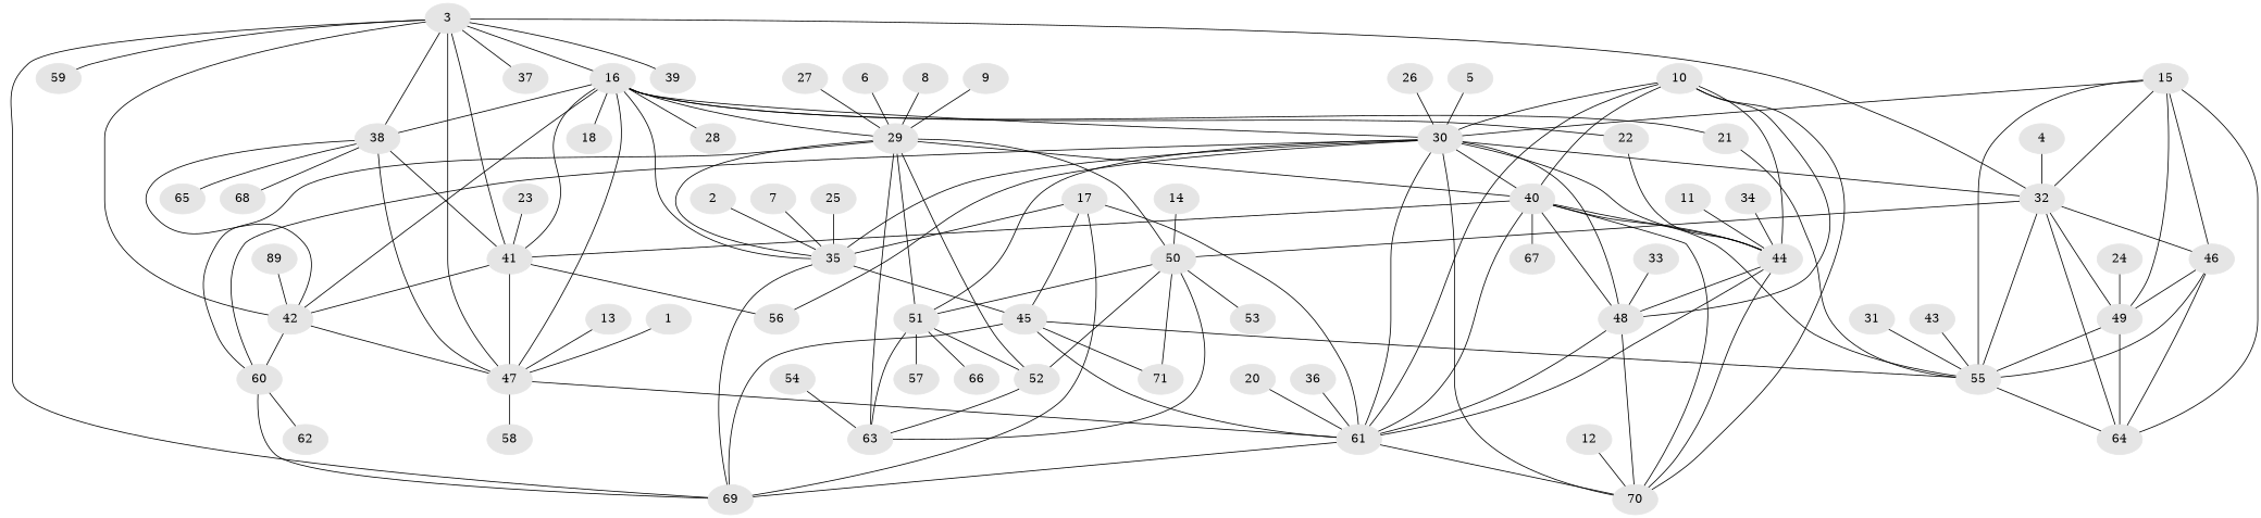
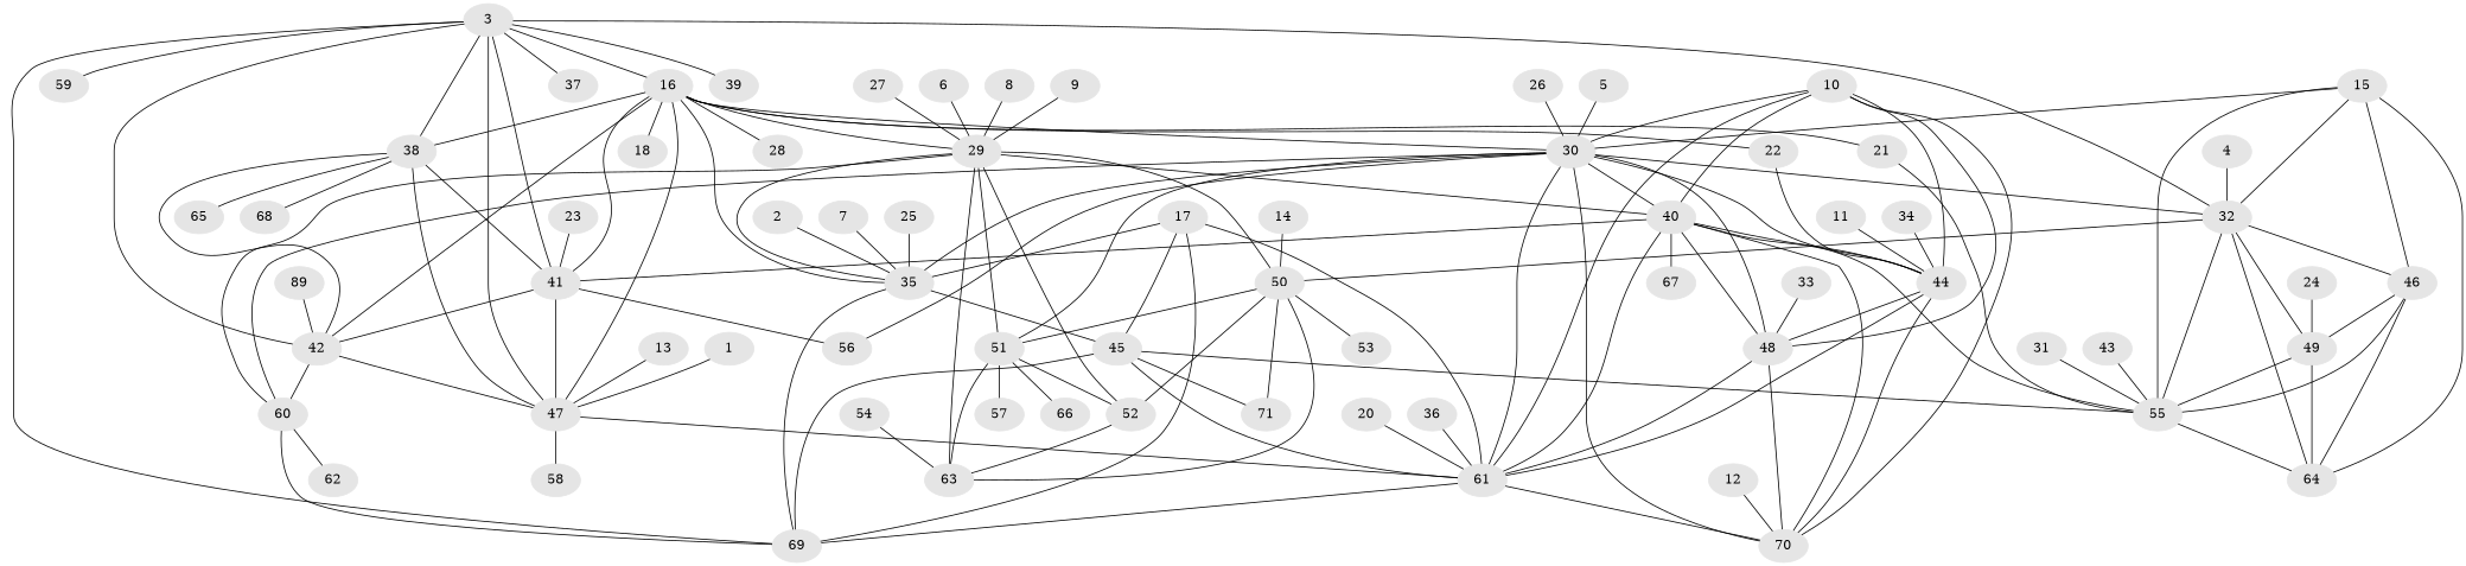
  graph {
    node [color=gray90 style=filled]
    edge [weight=1.0]
    1
    47
    61
    58
    2
    35
    69
    45
    3
    16
    32
    37
    38
    39
    41
    42
    59
    30
    29
    18
    21
    22
    28
    50
    46
    49
    55
    64
    65
    68
    56
    60
    4
    5
    40
    44
    48
    70
    51
    6
    52
    63
    7
    8
    9
    10
    67
    11
    12
    13
    14
    71
    53
    15
    17
    n56 [label=89]
    20
    23
    24
    25
    26
    27
    57
    66
    62
    31
    33
    34
    36
    43
    54
    1 -- 47
    47 -- 61
    47 -- 58
    61 -- 69
    61 -- 70
    2 -- 35
    35 -- 69 [weight=2.0]
    35 -- 45 [weight=4.0]
    45 -- 61 [weight=2.0]
    45 -- 69 [weight=2.0]
    45 -- 55
    45 -- 71
    3 -- 47 [weight=2.0]
    3 -- 69 [weight=2.0]
    3 -- 16 [weight=2.0]
    3 -- 32
    3 -- 37
    3 -- 38 [weight=2.0]
    3 -- 39
    3 -- 41 [weight=2.0]
    3 -- 42 [weight=2.0]
    3 -- 59
    16 -- 47
    16 -- 35
    16 -- 38
    16 -- 41
    16 -- 42
    16 -- 30
    16 -- 29
    16 -- 18
    16 -- 21
    16 -- 22
    16 -- 28
    32 -- 50
    32 -- 46
    32 -- 49
    32 -- 55
    32 -- 64 [weight=2.0]
    38 -- 47
    38 -- 41
    38 -- 42
    38 -- 65
    38 -- 68
    41 -- 47
    41 -- 42
    41 -- 56
    42 -- 47
    42 -- 60
    30 -- 61
    30 -- 35
    30 -- 32
    30 -- 56
    30 -- 60
    30 -- 40
    30 -- 44
    30 -- 48
    30 -- 70
    30 -- 51
    29 -- 35
    29 -- 50
    29 -- 60
    29 -- 40
    29 -- 51 [weight=2.0]
    29 -- 52
    29 -- 63 [weight=2.0]
    21 -- 55
    22 -- 44
    50 -- 51 [weight=2.0]
    50 -- 52
    50 -- 63 [weight=2.0]
    50 -- 71
    50 -- 53
    46 -- 49
    46 -- 55
    46 -- 64 [weight=2.0]
    49 -- 55
    49 -- 64 [weight=2.0]
    55 -- 64 [weight=2.0]
    60 -- 69
    60 -- 62
    4 -- 32
    5 -- 30
    40 -- 61
    40 -- 41
    40 -- 55
    40 -- 44
    40 -- 48
    40 -- 70
    40 -- 67
    44 -- 61
    44 -- 48
    44 -- 70
    48 -- 61
    48 -- 70
    51 -- 52 [weight=2.0]
    51 -- 63 [weight=4.0]
    51 -- 57
    51 -- 66
    6 -- 29
    52 -- 63 [weight=2.0]
    7 -- 35
    8 -- 29
    9 -- 29
    10 -- 61
    10 -- 30
    10 -- 40
    10 -- 44
    10 -- 48
    10 -- 70
    11 -- 44
    12 -- 70
    13 -- 47
    14 -- 50
    15 -- 32
    15 -- 30
    15 -- 46
-   15 -- 49
    15 -- 55
    15 -- 64 [weight=2.0]
    17 -- 61
    17 -- 35 [weight=2.0]
    17 -- 69 [weight=2.0]
    17 -- 45 [weight=2.0]
    n56 -- 42
    20 -- 61
    23 -- 41
    24 -- 49
    25 -- 35
    26 -- 30
    27 -- 29
    31 -- 55
    33 -- 48
    34 -- 44
    36 -- 61
    43 -- 55
    54 -- 63
  }
